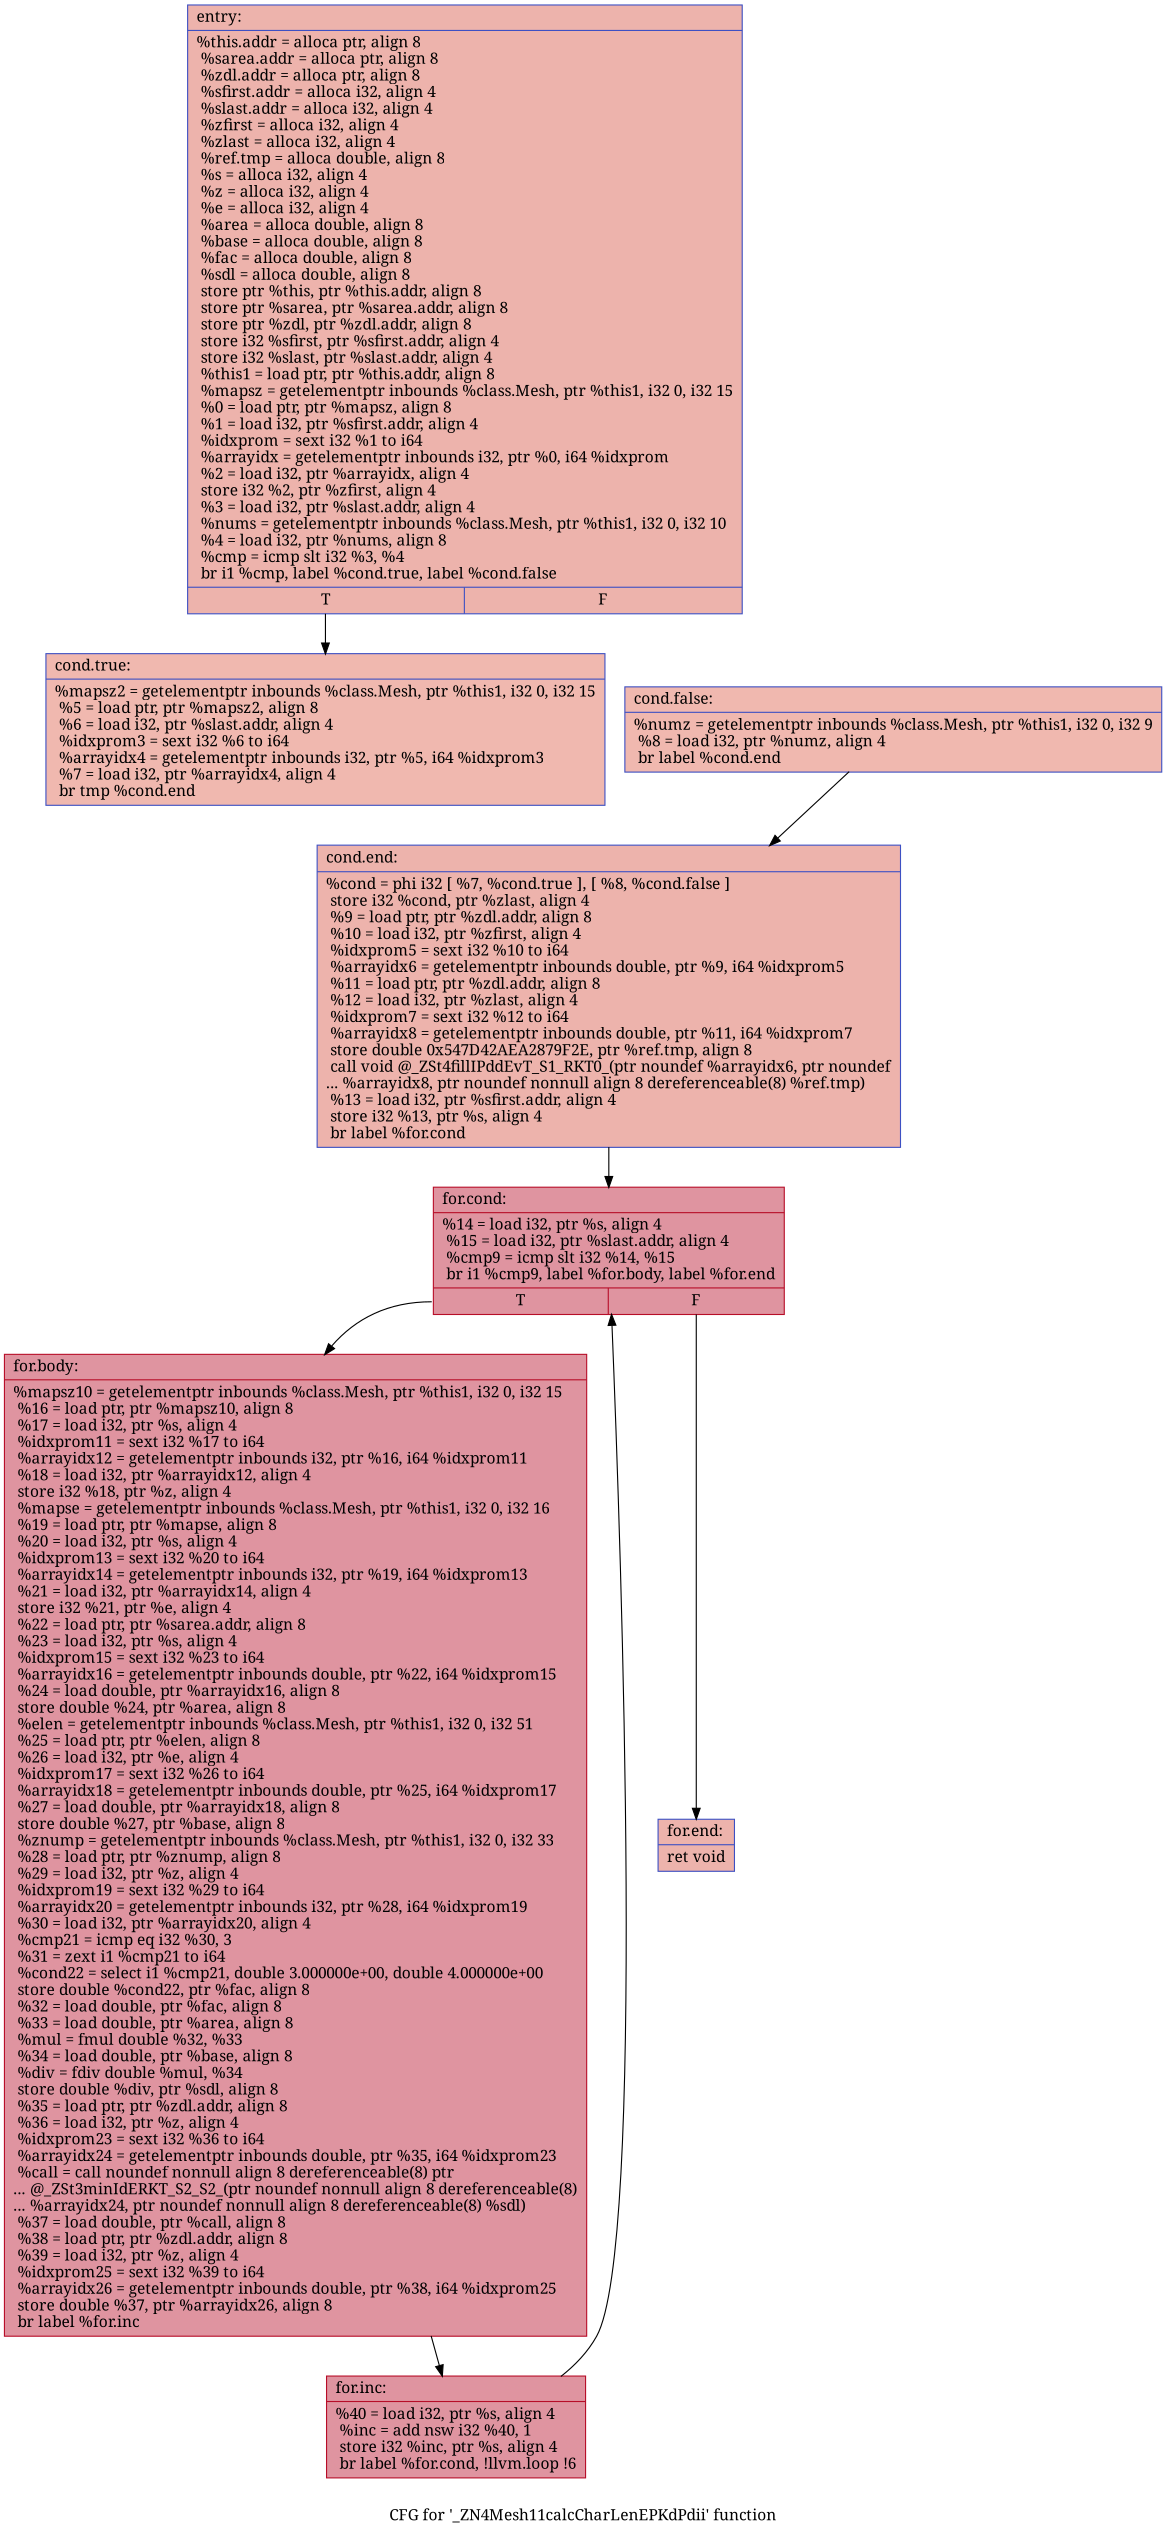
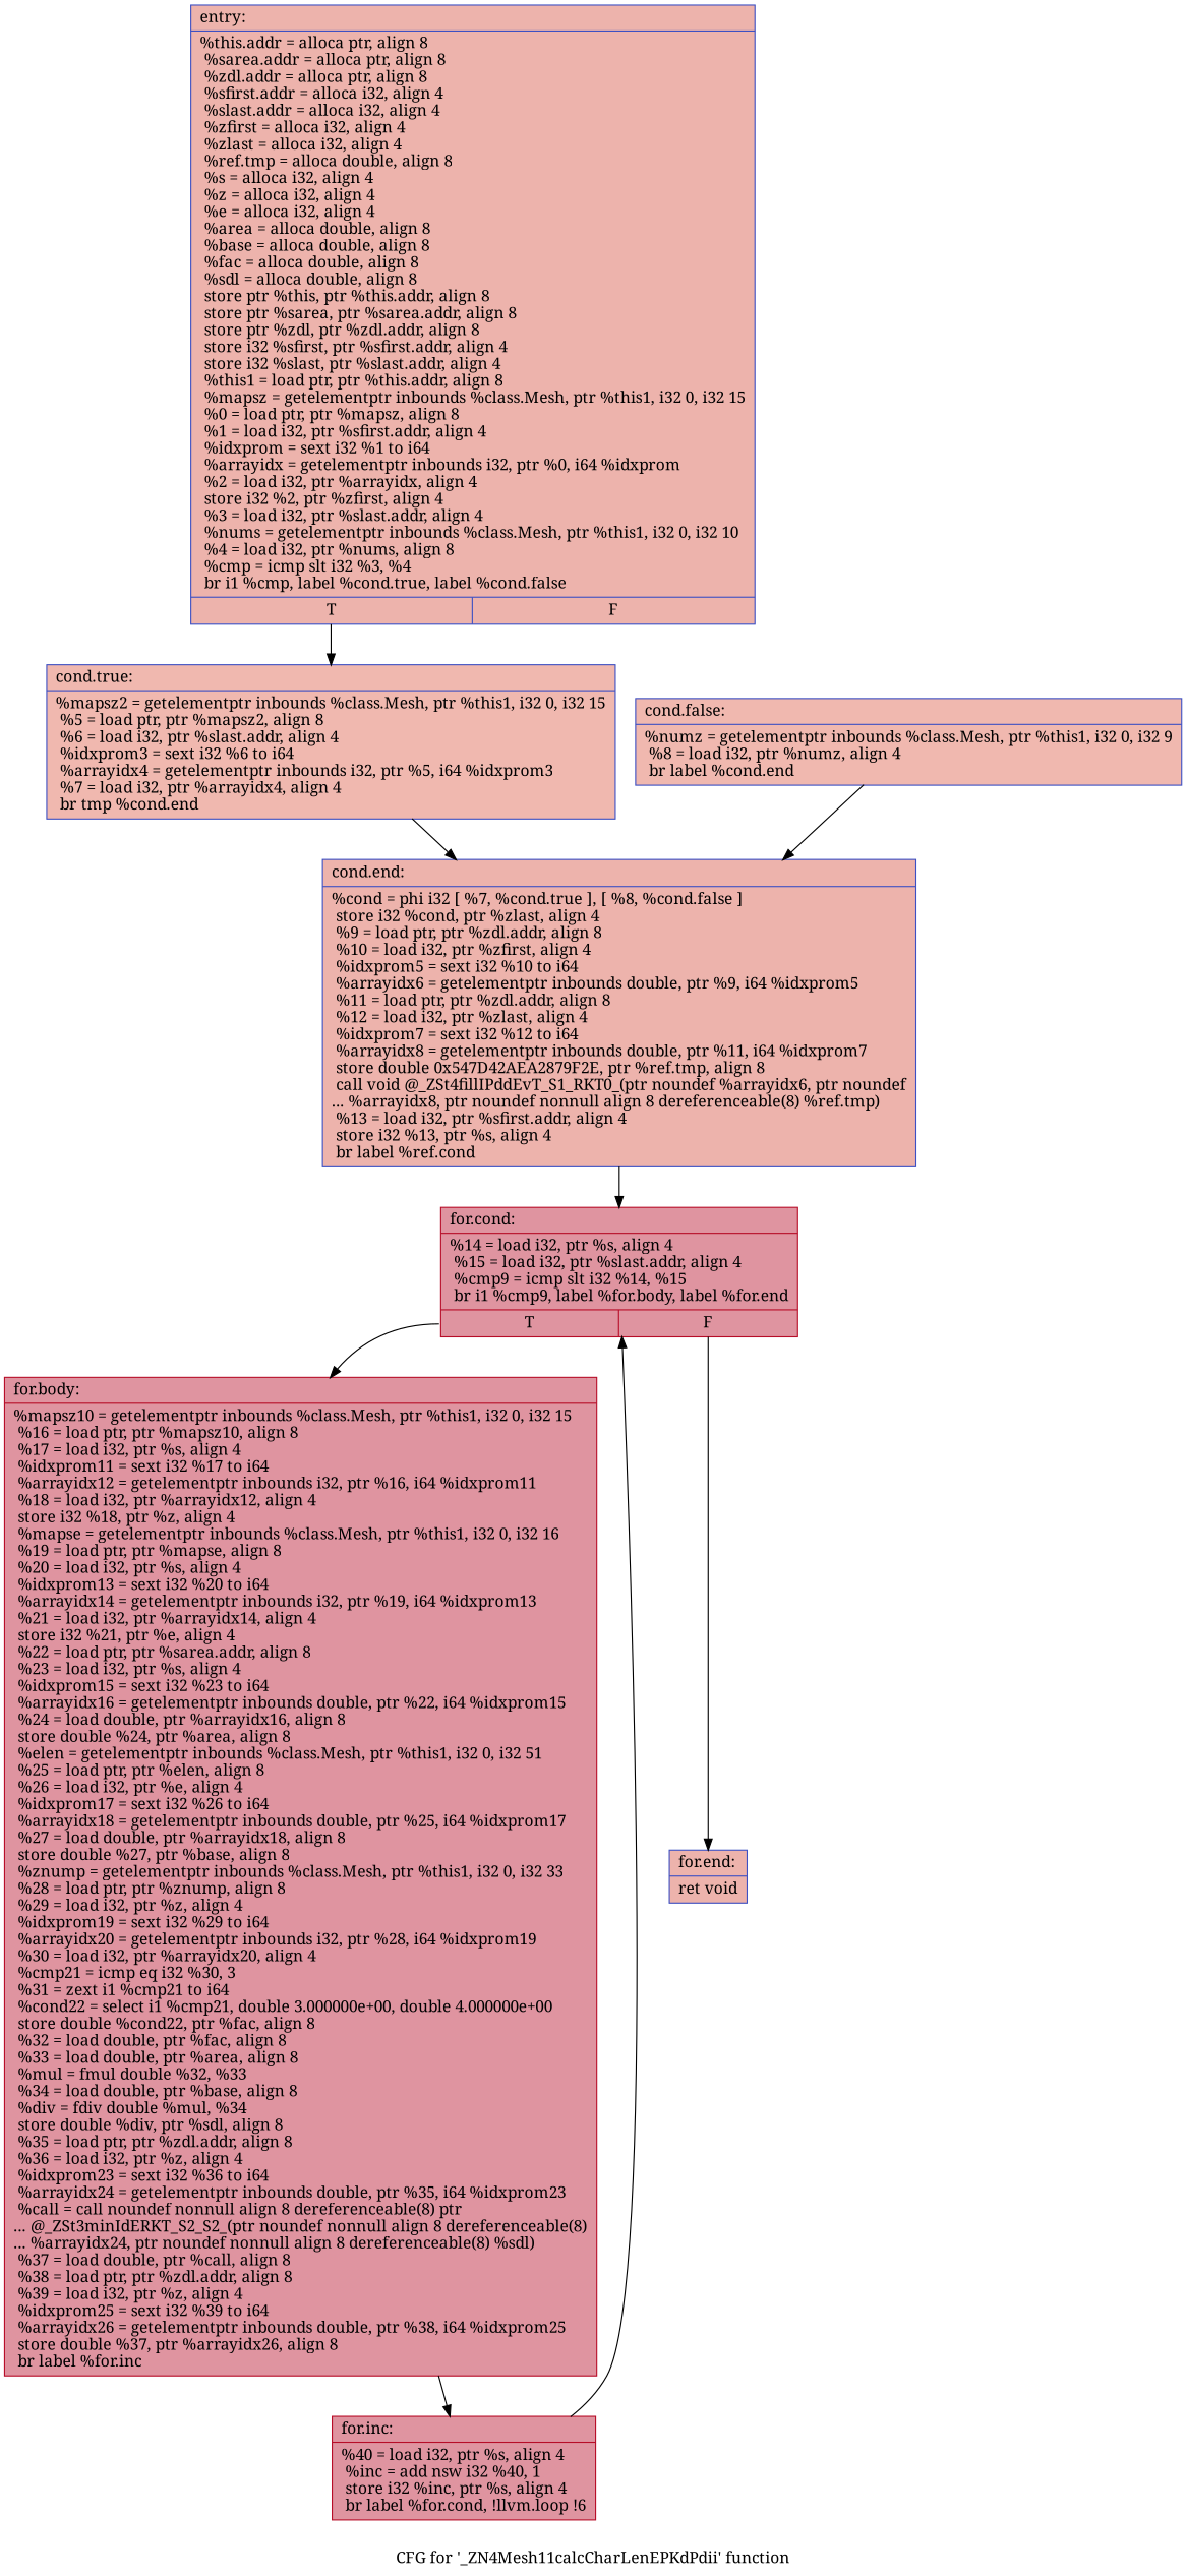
  digraph {
    fontname="Noto Serif"
    label="CFG for '_ZN4Mesh11calcCharLenEPKdPdii' function"
    node [color="#3d50c3ff" fillcolor="#d6524470" fontname="Noto Serif" shape=record style=filled]
    edge [fontname="Noto Serif"]
    n1 [label="{entry:\l|  %this.addr = alloca ptr, align 8\l  %sarea.addr = alloca ptr, align 8\l  %zdl.addr = alloca ptr, align 8\l  %sfirst.addr = alloca i32, align 4\l  %slast.addr = alloca i32, align 4\l  %zfirst = alloca i32, align 4\l  %zlast = alloca i32, align 4\l  %ref.tmp = alloca double, align 8\l  %s = alloca i32, align 4\l  %z = alloca i32, align 4\l  %e = alloca i32, align 4\l  %area = alloca double, align 8\l  %base = alloca double, align 8\l  %fac = alloca double, align 8\l  %sdl = alloca double, align 8\l  store ptr %this, ptr %this.addr, align 8\l  store ptr %sarea, ptr %sarea.addr, align 8\l  store ptr %zdl, ptr %zdl.addr, align 8\l  store i32 %sfirst, ptr %sfirst.addr, align 4\l  store i32 %slast, ptr %slast.addr, align 4\l  %this1 = load ptr, ptr %this.addr, align 8\l  %mapsz = getelementptr inbounds %class.Mesh, ptr %this1, i32 0, i32 15\l  %0 = load ptr, ptr %mapsz, align 8\l  %1 = load i32, ptr %sfirst.addr, align 4\l  %idxprom = sext i32 %1 to i64\l  %arrayidx = getelementptr inbounds i32, ptr %0, i64 %idxprom\l  %2 = load i32, ptr %arrayidx, align 4\l  store i32 %2, ptr %zfirst, align 4\l  %3 = load i32, ptr %slast.addr, align 4\l  %nums = getelementptr inbounds %class.Mesh, ptr %this1, i32 0, i32 10\l  %4 = load i32, ptr %nums, align 8\l  %cmp = icmp slt i32 %3, %4\l  br i1 %cmp, label %cond.true, label %cond.false\l|{<s0>T|<s1>F}}"]
    n2 [fillcolor="#dc5d4a70" label="{cond.true:\l|  %mapsz2 = getelementptr inbounds %class.Mesh, ptr %this1, i32 0, i32 15\l  %5 = load ptr, ptr %mapsz2, align 8\l  %6 = load i32, ptr %slast.addr, align 4\l  %idxprom3 = sext i32 %6 to i64\l  %arrayidx4 = getelementptr inbounds i32, ptr %5, i64 %idxprom3\l  %7 = load i32, ptr %arrayidx4, align 4\l  br tmp %cond.end\l}"]
-   n3 [label="{cond.end:\l|  %cond = phi i32 [ %7, %cond.true ], [ %8, %cond.false ]\l  store i32 %cond, ptr %zlast, align 4\l  %9 = load ptr, ptr %zdl.addr, align 8\l  %10 = load i32, ptr %zfirst, align 4\l  %idxprom5 = sext i32 %10 to i64\l  %arrayidx6 = getelementptr inbounds double, ptr %9, i64 %idxprom5\l  %11 = load ptr, ptr %zdl.addr, align 8\l  %12 = load i32, ptr %zlast, align 4\l  %idxprom7 = sext i32 %12 to i64\l  %arrayidx8 = getelementptr inbounds double, ptr %11, i64 %idxprom7\l  store double 0x547D42AEA2879F2E, ptr %ref.tmp, align 8\l  call void @_ZSt4fillIPddEvT_S1_RKT0_(ptr noundef %arrayidx6, ptr noundef\l... %arrayidx8, ptr noundef nonnull align 8 dereferenceable(8) %ref.tmp)\l  %13 = load i32, ptr %sfirst.addr, align 4\l  store i32 %13, ptr %s, align 4\l  br label %for.cond\l}"]
+   n3 [label="{cond.end:\l|  %cond = phi i32 [ %7, %cond.true ], [ %8, %cond.false ]\l  store i32 %cond, ptr %zlast, align 4\l  %9 = load ptr, ptr %zdl.addr, align 8\l  %10 = load i32, ptr %zfirst, align 4\l  %idxprom5 = sext i32 %10 to i64\l  %arrayidx6 = getelementptr inbounds double, ptr %9, i64 %idxprom5\l  %11 = load ptr, ptr %zdl.addr, align 8\l  %12 = load i32, ptr %zlast, align 4\l  %idxprom7 = sext i32 %12 to i64\l  %arrayidx8 = getelementptr inbounds double, ptr %11, i64 %idxprom7\l  store double 0x547D42AEA2879F2E, ptr %ref.tmp, align 8\l  call void @_ZSt4fillIPddEvT_S1_RKT0_(ptr noundef %arrayidx6, ptr noundef\l... %arrayidx8, ptr noundef nonnull align 8 dereferenceable(8) %ref.tmp)\l  %13 = load i32, ptr %sfirst.addr, align 4\l  store i32 %13, ptr %s, align 4\l  br label %ref.cond\l}"]
    n4 [fillcolor="#dc5d4a70" label="{cond.false:\l|  %numz = getelementptr inbounds %class.Mesh, ptr %this1, i32 0, i32 9\l  %8 = load i32, ptr %numz, align 4\l  br label %cond.end\l}"]
    n5 [color="#b70d28ff" fillcolor="#b70d2870" label="{for.cond:\l|  %14 = load i32, ptr %s, align 4\l  %15 = load i32, ptr %slast.addr, align 4\l  %cmp9 = icmp slt i32 %14, %15\l  br i1 %cmp9, label %for.body, label %for.end\l|{<s0>T|<s1>F}}"]
    n6 [color="#b70d28ff" fillcolor="#b70d2870" label="{for.body:\l|  %mapsz10 = getelementptr inbounds %class.Mesh, ptr %this1, i32 0, i32 15\l  %16 = load ptr, ptr %mapsz10, align 8\l  %17 = load i32, ptr %s, align 4\l  %idxprom11 = sext i32 %17 to i64\l  %arrayidx12 = getelementptr inbounds i32, ptr %16, i64 %idxprom11\l  %18 = load i32, ptr %arrayidx12, align 4\l  store i32 %18, ptr %z, align 4\l  %mapse = getelementptr inbounds %class.Mesh, ptr %this1, i32 0, i32 16\l  %19 = load ptr, ptr %mapse, align 8\l  %20 = load i32, ptr %s, align 4\l  %idxprom13 = sext i32 %20 to i64\l  %arrayidx14 = getelementptr inbounds i32, ptr %19, i64 %idxprom13\l  %21 = load i32, ptr %arrayidx14, align 4\l  store i32 %21, ptr %e, align 4\l  %22 = load ptr, ptr %sarea.addr, align 8\l  %23 = load i32, ptr %s, align 4\l  %idxprom15 = sext i32 %23 to i64\l  %arrayidx16 = getelementptr inbounds double, ptr %22, i64 %idxprom15\l  %24 = load double, ptr %arrayidx16, align 8\l  store double %24, ptr %area, align 8\l  %elen = getelementptr inbounds %class.Mesh, ptr %this1, i32 0, i32 51\l  %25 = load ptr, ptr %elen, align 8\l  %26 = load i32, ptr %e, align 4\l  %idxprom17 = sext i32 %26 to i64\l  %arrayidx18 = getelementptr inbounds double, ptr %25, i64 %idxprom17\l  %27 = load double, ptr %arrayidx18, align 8\l  store double %27, ptr %base, align 8\l  %znump = getelementptr inbounds %class.Mesh, ptr %this1, i32 0, i32 33\l  %28 = load ptr, ptr %znump, align 8\l  %29 = load i32, ptr %z, align 4\l  %idxprom19 = sext i32 %29 to i64\l  %arrayidx20 = getelementptr inbounds i32, ptr %28, i64 %idxprom19\l  %30 = load i32, ptr %arrayidx20, align 4\l  %cmp21 = icmp eq i32 %30, 3\l  %31 = zext i1 %cmp21 to i64\l  %cond22 = select i1 %cmp21, double 3.000000e+00, double 4.000000e+00\l  store double %cond22, ptr %fac, align 8\l  %32 = load double, ptr %fac, align 8\l  %33 = load double, ptr %area, align 8\l  %mul = fmul double %32, %33\l  %34 = load double, ptr %base, align 8\l  %div = fdiv double %mul, %34\l  store double %div, ptr %sdl, align 8\l  %35 = load ptr, ptr %zdl.addr, align 8\l  %36 = load i32, ptr %z, align 4\l  %idxprom23 = sext i32 %36 to i64\l  %arrayidx24 = getelementptr inbounds double, ptr %35, i64 %idxprom23\l  %call = call noundef nonnull align 8 dereferenceable(8) ptr\l... @_ZSt3minIdERKT_S2_S2_(ptr noundef nonnull align 8 dereferenceable(8)\l... %arrayidx24, ptr noundef nonnull align 8 dereferenceable(8) %sdl)\l  %37 = load double, ptr %call, align 8\l  %38 = load ptr, ptr %zdl.addr, align 8\l  %39 = load i32, ptr %z, align 4\l  %idxprom25 = sext i32 %39 to i64\l  %arrayidx26 = getelementptr inbounds double, ptr %38, i64 %idxprom25\l  store double %37, ptr %arrayidx26, align 8\l  br label %for.inc\l}"]
    n7 [label="{for.end:\l|  ret void\l}"]
    n8 [color="#b70d28ff" fillcolor="#b70d2870" label="{for.inc:\l|  %40 = load i32, ptr %s, align 4\l  %inc = add nsw i32 %40, 1\l  store i32 %inc, ptr %s, align 4\l  br label %for.cond, !llvm.loop !6\l}"]
    n1 -> n2 [tailport=s0]
+   n2 -> n3
    n3 -> n5
    n4 -> n3
    n5 -> n6 [tailport=s0]
    n5 -> n7 [tailport=s1]
    n6 -> n8
    n8 -> n5
  }
